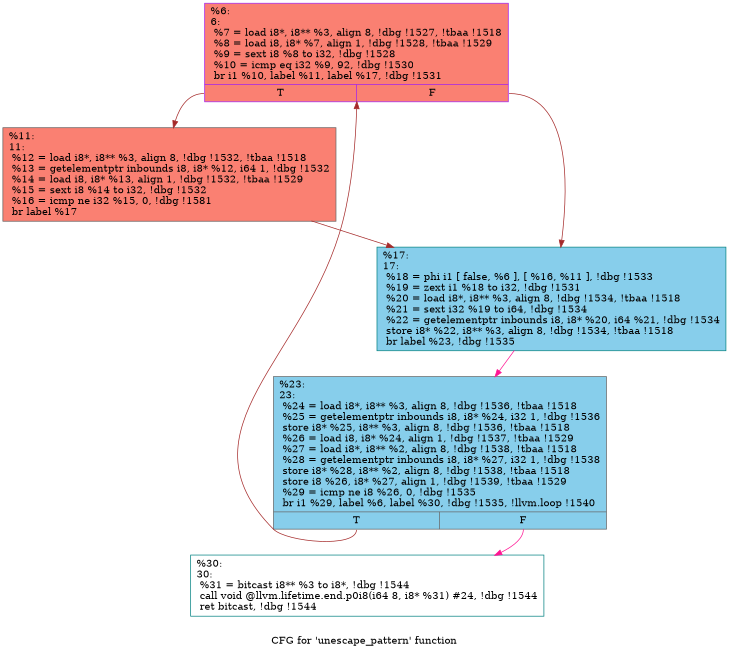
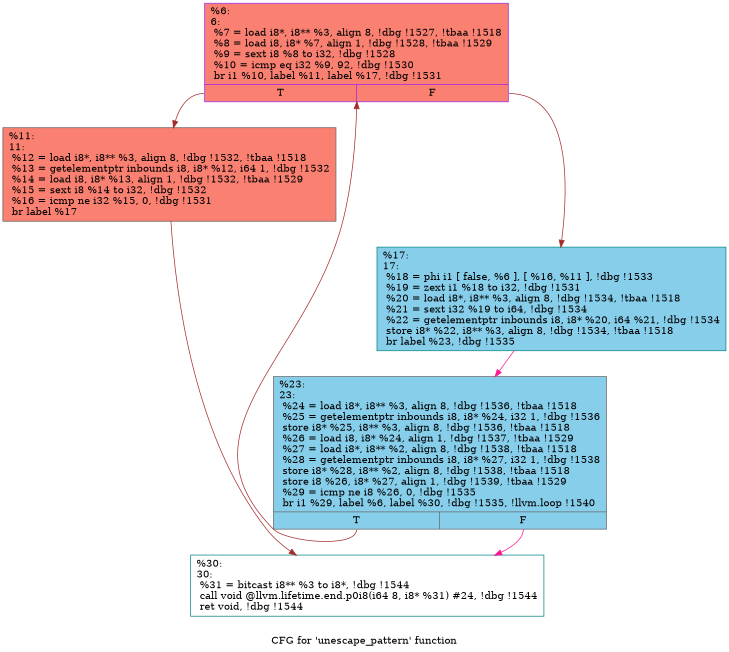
  digraph {
    label="CFG for 'unescape_pattern' function"
    node [color=gray40 fillcolor=salmon shape=record style=filled]
    edge [color=brown]
    n1 [color=purple label="{%6:\l6:                                                \l  %7 = load i8*, i8** %3, align 8, !dbg !1527, !tbaa !1518\l  %8 = load i8, i8* %7, align 1, !dbg !1528, !tbaa !1529\l  %9 = sext i8 %8 to i32, !dbg !1528\l  %10 = icmp eq i32 %9, 92, !dbg !1530\l  br i1 %10, label %11, label %17, !dbg !1531\l|{<s0>T|<s1>F}}"]
-   n2 [label="{%11:\l11:                                               \l  %12 = load i8*, i8** %3, align 8, !dbg !1532, !tbaa !1518\l  %13 = getelementptr inbounds i8, i8* %12, i64 1, !dbg !1532\l  %14 = load i8, i8* %13, align 1, !dbg !1532, !tbaa !1529\l  %15 = sext i8 %14 to i32, !dbg !1532\l  %16 = icmp ne i32 %15, 0, !dbg !1581\l  br label %17\l}"]
+   n2 [label="{%11:\l11:                                               \l  %12 = load i8*, i8** %3, align 8, !dbg !1532, !tbaa !1518\l  %13 = getelementptr inbounds i8, i8* %12, i64 1, !dbg !1532\l  %14 = load i8, i8* %13, align 1, !dbg !1532, !tbaa !1529\l  %15 = sext i8 %14 to i32, !dbg !1532\l  %16 = icmp ne i32 %15, 0, !dbg !1531\l  br label %17\l}"]
    n3 [color=teal fillcolor=skyblue label="{%17:\l17:                                               \l  %18 = phi i1 [ false, %6 ], [ %16, %11 ], !dbg !1533\l  %19 = zext i1 %18 to i32, !dbg !1531\l  %20 = load i8*, i8** %3, align 8, !dbg !1534, !tbaa !1518\l  %21 = sext i32 %19 to i64, !dbg !1534\l  %22 = getelementptr inbounds i8, i8* %20, i64 %21, !dbg !1534\l  store i8* %22, i8** %3, align 8, !dbg !1534, !tbaa !1518\l  br label %23, !dbg !1535\l}"]
    n4 [fillcolor=skyblue label="{%23:\l23:                                               \l  %24 = load i8*, i8** %3, align 8, !dbg !1536, !tbaa !1518\l  %25 = getelementptr inbounds i8, i8* %24, i32 1, !dbg !1536\l  store i8* %25, i8** %3, align 8, !dbg !1536, !tbaa !1518\l  %26 = load i8, i8* %24, align 1, !dbg !1537, !tbaa !1529\l  %27 = load i8*, i8** %2, align 8, !dbg !1538, !tbaa !1518\l  %28 = getelementptr inbounds i8, i8* %27, i32 1, !dbg !1538\l  store i8* %28, i8** %2, align 8, !dbg !1538, !tbaa !1518\l  store i8 %26, i8* %27, align 1, !dbg !1539, !tbaa !1529\l  %29 = icmp ne i8 %26, 0, !dbg !1535\l  br i1 %29, label %6, label %30, !dbg !1535, !llvm.loop !1540\l|{<s0>T|<s1>F}}"]
-   n5 [color=teal fillcolor=white label="{%30:\l30:                                               \l  %31 = bitcast i8** %3 to i8*, !dbg !1544\l  call void @llvm.lifetime.end.p0i8(i64 8, i8* %31) #24, !dbg !1544\l  ret bitcast, !dbg !1544\l}"]
+   n5 [color=teal fillcolor=white label="{%30:\l30:                                               \l  %31 = bitcast i8** %3 to i8*, !dbg !1544\l  call void @llvm.lifetime.end.p0i8(i64 8, i8* %31) #24, !dbg !1544\l  ret void, !dbg !1544\l}"]
    n1 -> n2 [tailport=s0]
    n1 -> n3 [tailport=s1]
-   n2 -> n3
+   n2 -> n5
    n3 -> n4 [color=deeppink]
    n4 -> n1 [tailport=s0]
    n4 -> n5 [color=deeppink tailport=s1]
  }
